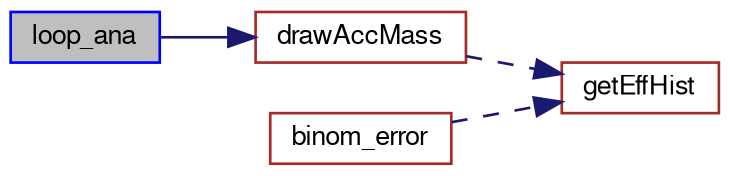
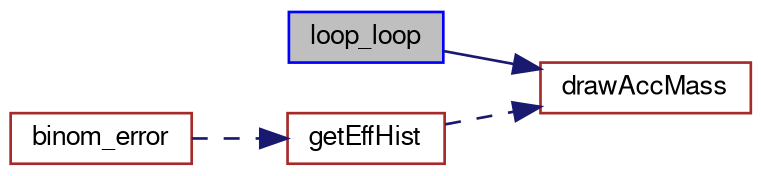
  digraph {
    rankdir=LR
    node [color=brown fontname=FreeSans fontsize=10 shape=record]
    edge [color=midnightblue fontname=FreeSans fontsize=10 labelfontname=FreeSans labelfontsize=10 style=dashed]
-   n1 [color=blue fillcolor=grey75 fontcolor=black height=0.2 label=loop_ana style=filled width=0.4]
+   n1 [color=blue fillcolor=grey75 fontcolor=black height=0.2 label=loop_loop style=filled width=0.4]
    n2 [height=0.2 label=drawAccMass width=0.4]
    n3 [height=0.2 label=getEffHist width=0.4]
    n4 [height=0.2 label=binom_error width=0.4]
    n1 -> n2 [style=solid]
-   n2 -> n3
+   n3 -> n2
    n4 -> n3
  }
